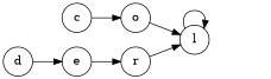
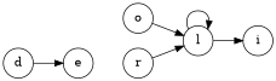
  digraph {
    rankdir=LR
    node [color=black shape=circle]
-   c
    o
    l
+   i
    d
    e
    r
-   c -> o
    o -> l
    l -> l
+   l -> i
    d -> e
-   e -> r
    r -> l
  }
